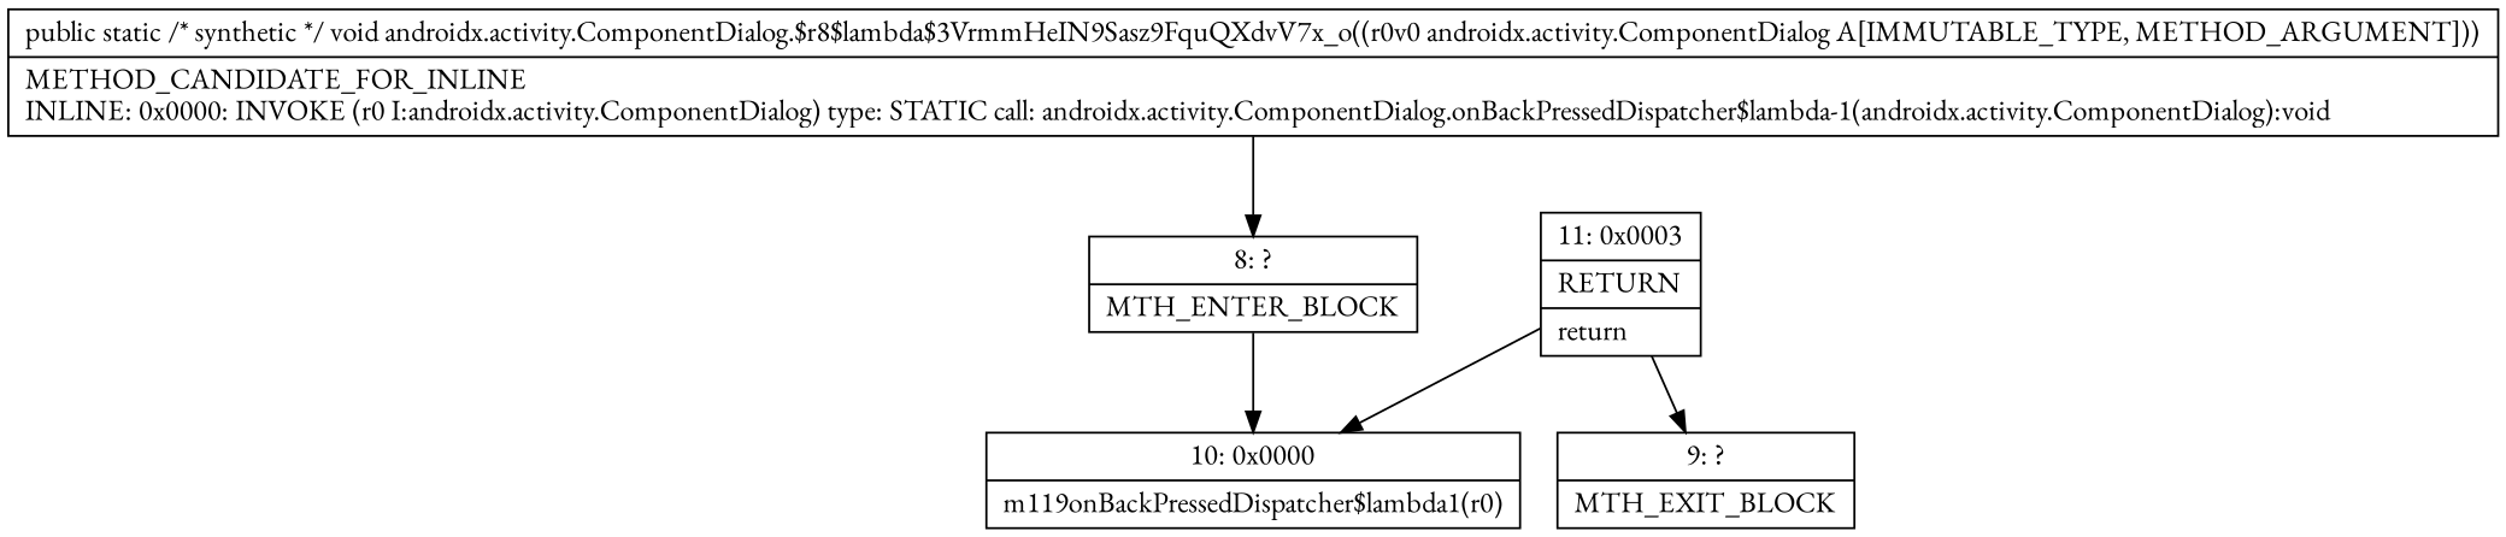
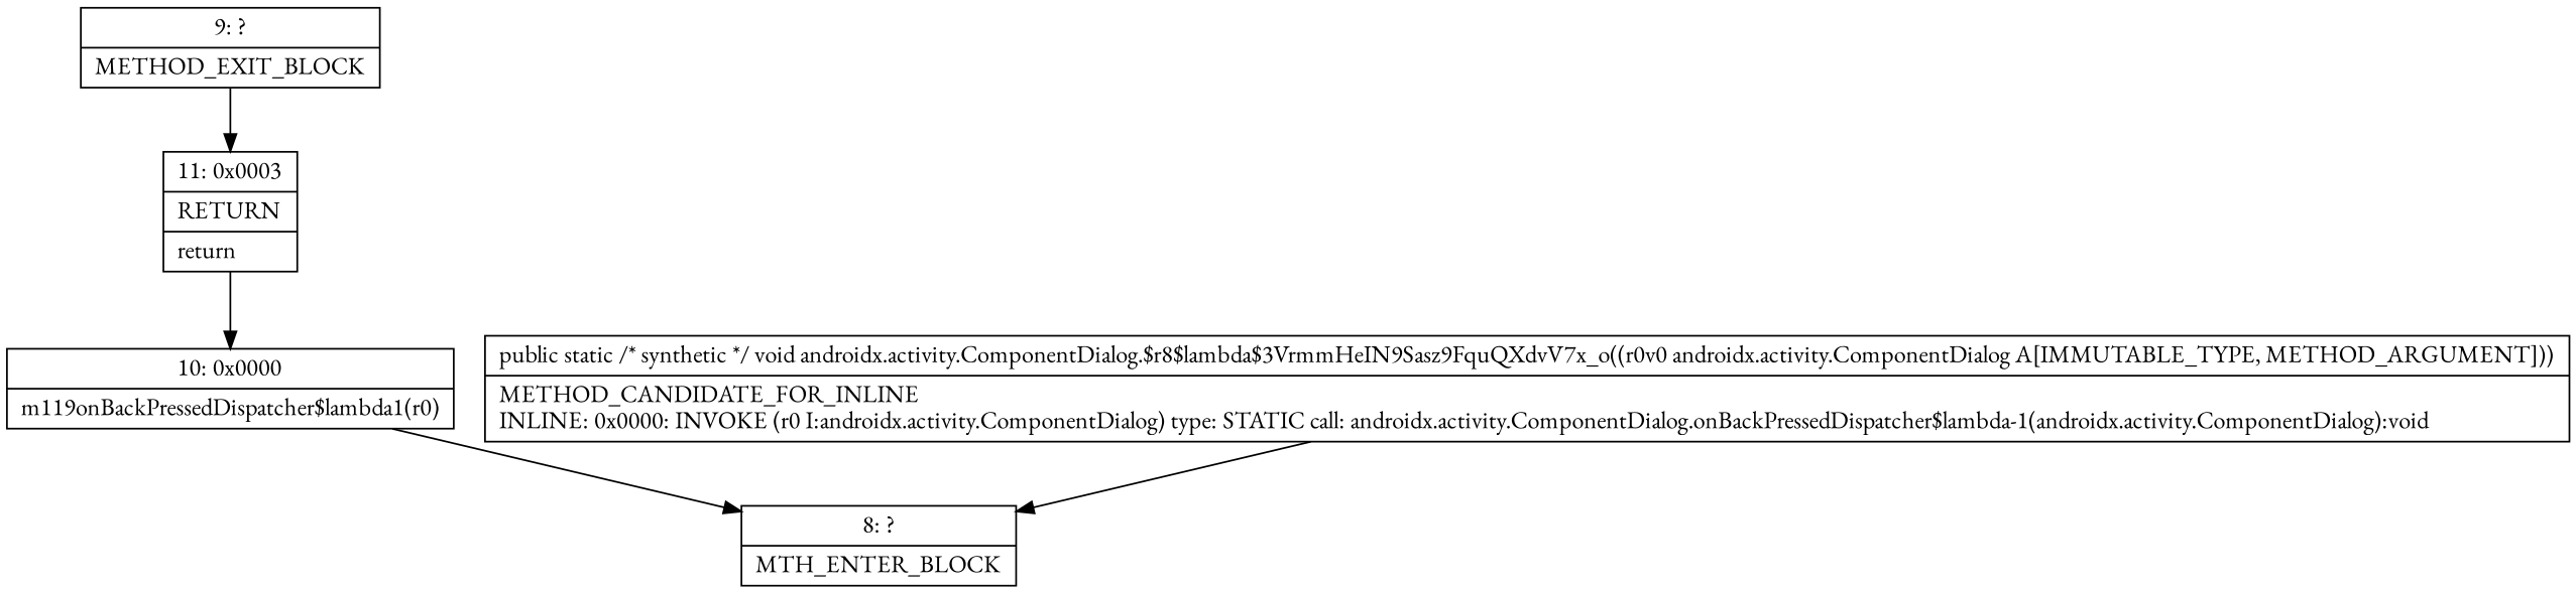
  digraph {
    fontname="EB Garamond"
    node [fontname="EB Garamond" shape=record]
    edge [fontname="EB Garamond"]
    n1 [label="{8\:\ ?|MTH_ENTER_BLOCK\l}"]
    n2 [label="{10\:\ 0x0000|m119onBackPressedDispatcher$lambda1(r0)\l}"]
    n3 [label="{11\:\ 0x0003|RETURN\l|return\l}"]
-   n4 [label="{9\:\ ?|MTH_EXIT_BLOCK\l}"]
+   n4 [label="{9\:\ ?|METHOD_EXIT_BLOCK\l}"]
    n5 [label="{public static \/* synthetic *\/ void androidx.activity.ComponentDialog.$r8$lambda$3VrmmHeIN9Sasz9FquQXdvV7x_o((r0v0 androidx.activity.ComponentDialog A[IMMUTABLE_TYPE, METHOD_ARGUMENT]))  | METHOD_CANDIDATE_FOR_INLINE\lINLINE: 0x0000: INVOKE  (r0 I:androidx.activity.ComponentDialog) type: STATIC call: androidx.activity.ComponentDialog.onBackPressedDispatcher$lambda\-1(androidx.activity.ComponentDialog):void\l}"]
-   n1 -> n2
+   n2 -> n1
    n3 -> n2
-   n3 -> n4
+   n4 -> n3
    n5 -> n1
  }
